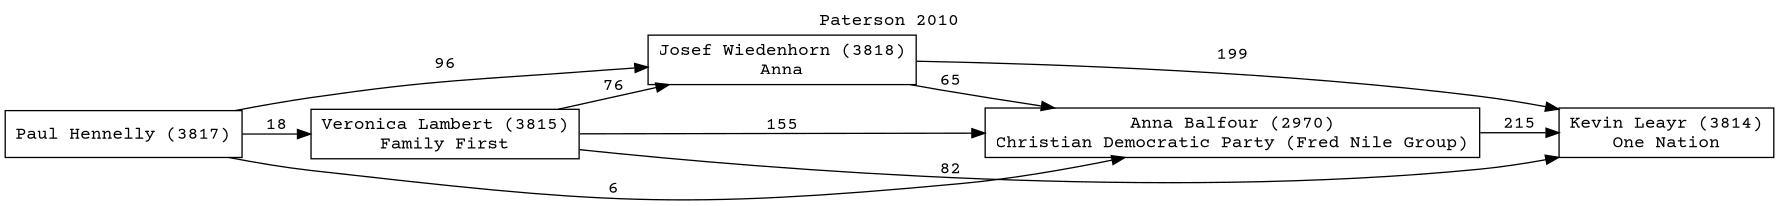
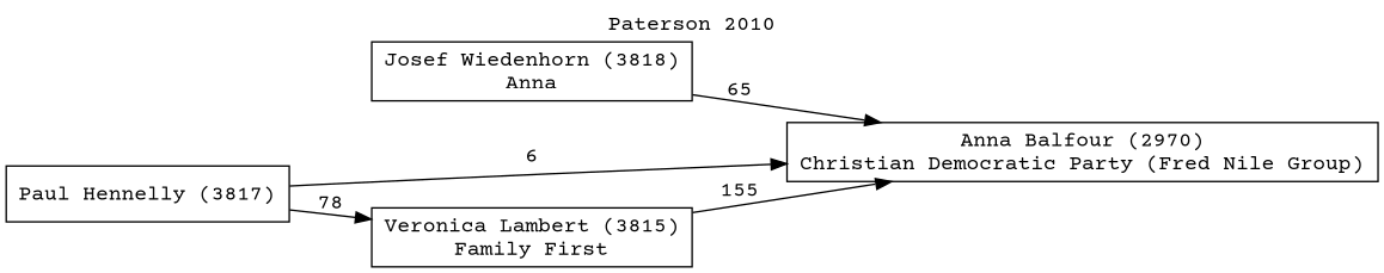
  digraph {
    fontname="Courier Prime"
    label="Paterson 2010"
    labelloc=t
    mclimit=10
    rankdir=LR
    node [fontname="Courier Prime" shape=box]
    edge [fontname="Courier Prime"]
-   n1 [label="Kevin Leayr (3814)\nOne Nation"]
    n2 [label="Anna Balfour (2970)\nChristian Democratic Party (Fred Nile Group)"]
    n3 [label="Josef Wiedenhorn (3818)\nAnna"]
    n4 [label="Veronica Lambert (3815)\nFamily First"]
    n5 [label="Paul Hennelly (3817)\n"]
-   n2 -> n1 [label=215]
-   n3 -> n1 [label=199]
    n3 -> n2 [label=65]
-   n4 -> n1 [label=82]
    n4 -> n2 [label=155]
-   n4 -> n3 [label=76]
    n5 -> n2 [label=6]
-   n5 -> n3 [label=96]
-   n5 -> n4 [label=18]
+   n5 -> n4 [label=78]
  }
